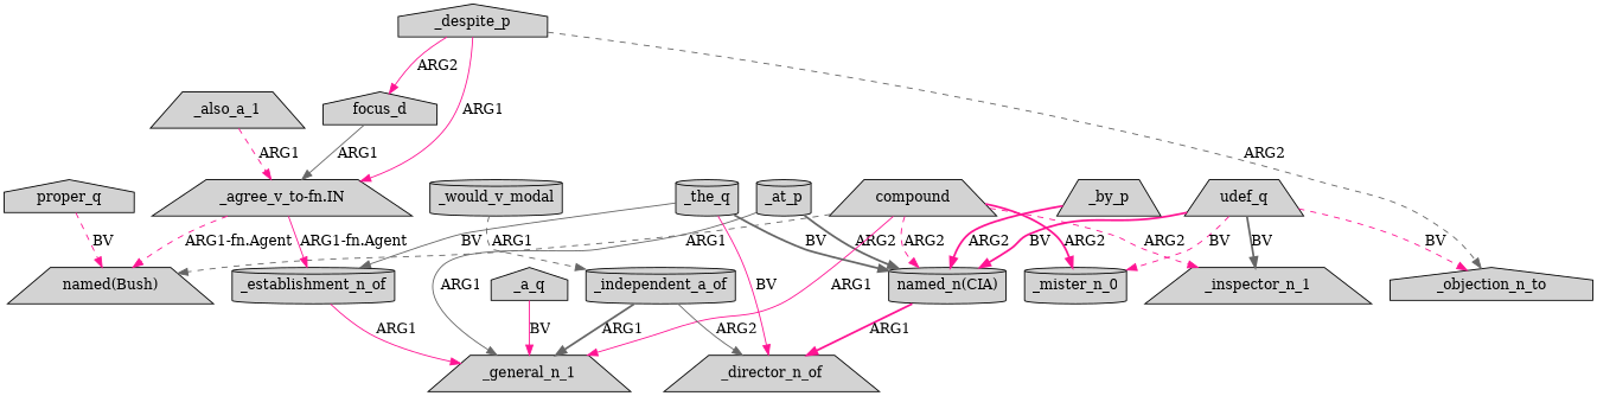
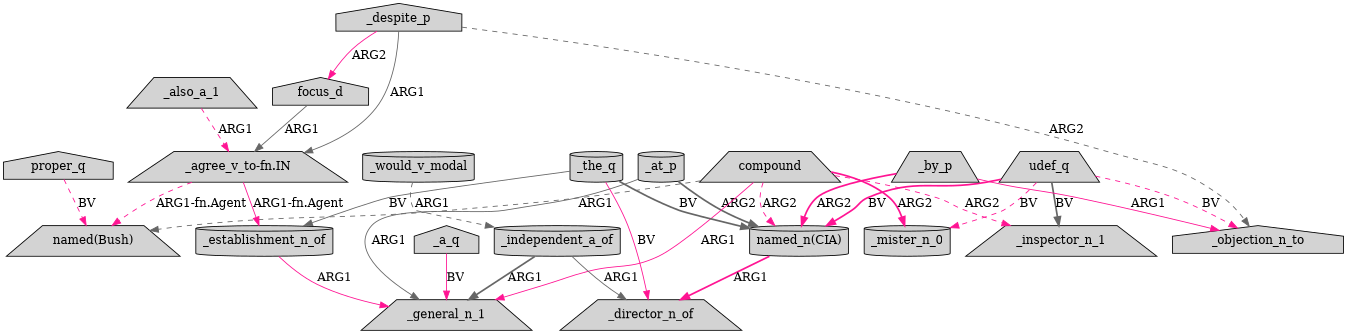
  digraph {
    node [shape=trapezium style=filled]
    edge [color=deeppink style=solid]
    _at_p [shape=cylinder]
    _general_n_1
    "named_n(CIA)" [shape=cylinder]
    _director_n_of
    udef_q
    n6 [label=_mister_n_0 shape=cylinder]
    _inspector_n_1
    _objection_n_to [shape=house]
    _by_p
    compound
    "named(Bush)"
    _a_q [shape=house]
    _the_q [shape=cylinder]
    _establishment_n_of [shape=cylinder]
    _independent_a_of [shape=cylinder]
    focus_d [shape=house]
    "_agree_v_to-fn.IN"
    _despite_p [shape=house]
    _also_a_1
    _would_v_modal [shape=cylinder]
    proper_q [shape=house]
    _at_p -> _general_n_1 [color=gray40 label=ARG1]
    _at_p -> "named_n(CIA)" [color=gray40 label=ARG2 style=bold]
    "named_n(CIA)" -> _director_n_of [label=ARG1 style=bold]
    udef_q -> "named_n(CIA)" [label=BV style=bold]
    udef_q -> n6 [label=BV style=dashed]
    udef_q -> _inspector_n_1 [color=gray40 label=BV style=bold]
    udef_q -> _objection_n_to [label=BV style=dashed]
    _by_p -> "named_n(CIA)" [label=ARG2 style=bold]
+   _by_p -> _objection_n_to [label=ARG1]
    compound -> _general_n_1 [label=ARG1]
    compound -> "named_n(CIA)" [label=ARG2 style=dashed]
    compound -> n6 [label=ARG2 style=bold]
    compound -> _inspector_n_1 [label=ARG2 style=dashed]
    compound -> "named(Bush)" [color=gray40 label=ARG1 style=dashed]
    _a_q -> _general_n_1 [label=BV]
    _the_q -> "named_n(CIA)" [color=gray40 label=BV style=bold]
    _the_q -> _director_n_of [label=BV]
    _the_q -> _establishment_n_of [color=gray40 label=BV]
    _establishment_n_of -> _general_n_1 [label=ARG1]
    _independent_a_of -> _general_n_1 [color=gray40 label=ARG1 style=bold]
-   _independent_a_of -> _director_n_of [color=gray40 label=ARG2]
+   _independent_a_of -> _director_n_of [color=gray40 label=ARG1]
    focus_d -> "_agree_v_to-fn.IN" [color=gray40 label=ARG1]
    "_agree_v_to-fn.IN" -> "named(Bush)" [label="ARG1-fn.Agent" style=dashed]
    "_agree_v_to-fn.IN" -> _establishment_n_of [label="ARG1-fn.Agent"]
    _despite_p -> _objection_n_to [color=gray40 label=ARG2 style=dashed]
    _despite_p -> focus_d [label=ARG2]
-   _despite_p -> "_agree_v_to-fn.IN" [label=ARG1]
+   _despite_p -> "_agree_v_to-fn.IN" [color=gray40 label=ARG1]
    _also_a_1 -> "_agree_v_to-fn.IN" [label=ARG1 style=dashed]
    _would_v_modal -> _independent_a_of [color=gray40 label=ARG1 style=dashed]
    proper_q -> "named(Bush)" [label=BV style=dashed]
  }
